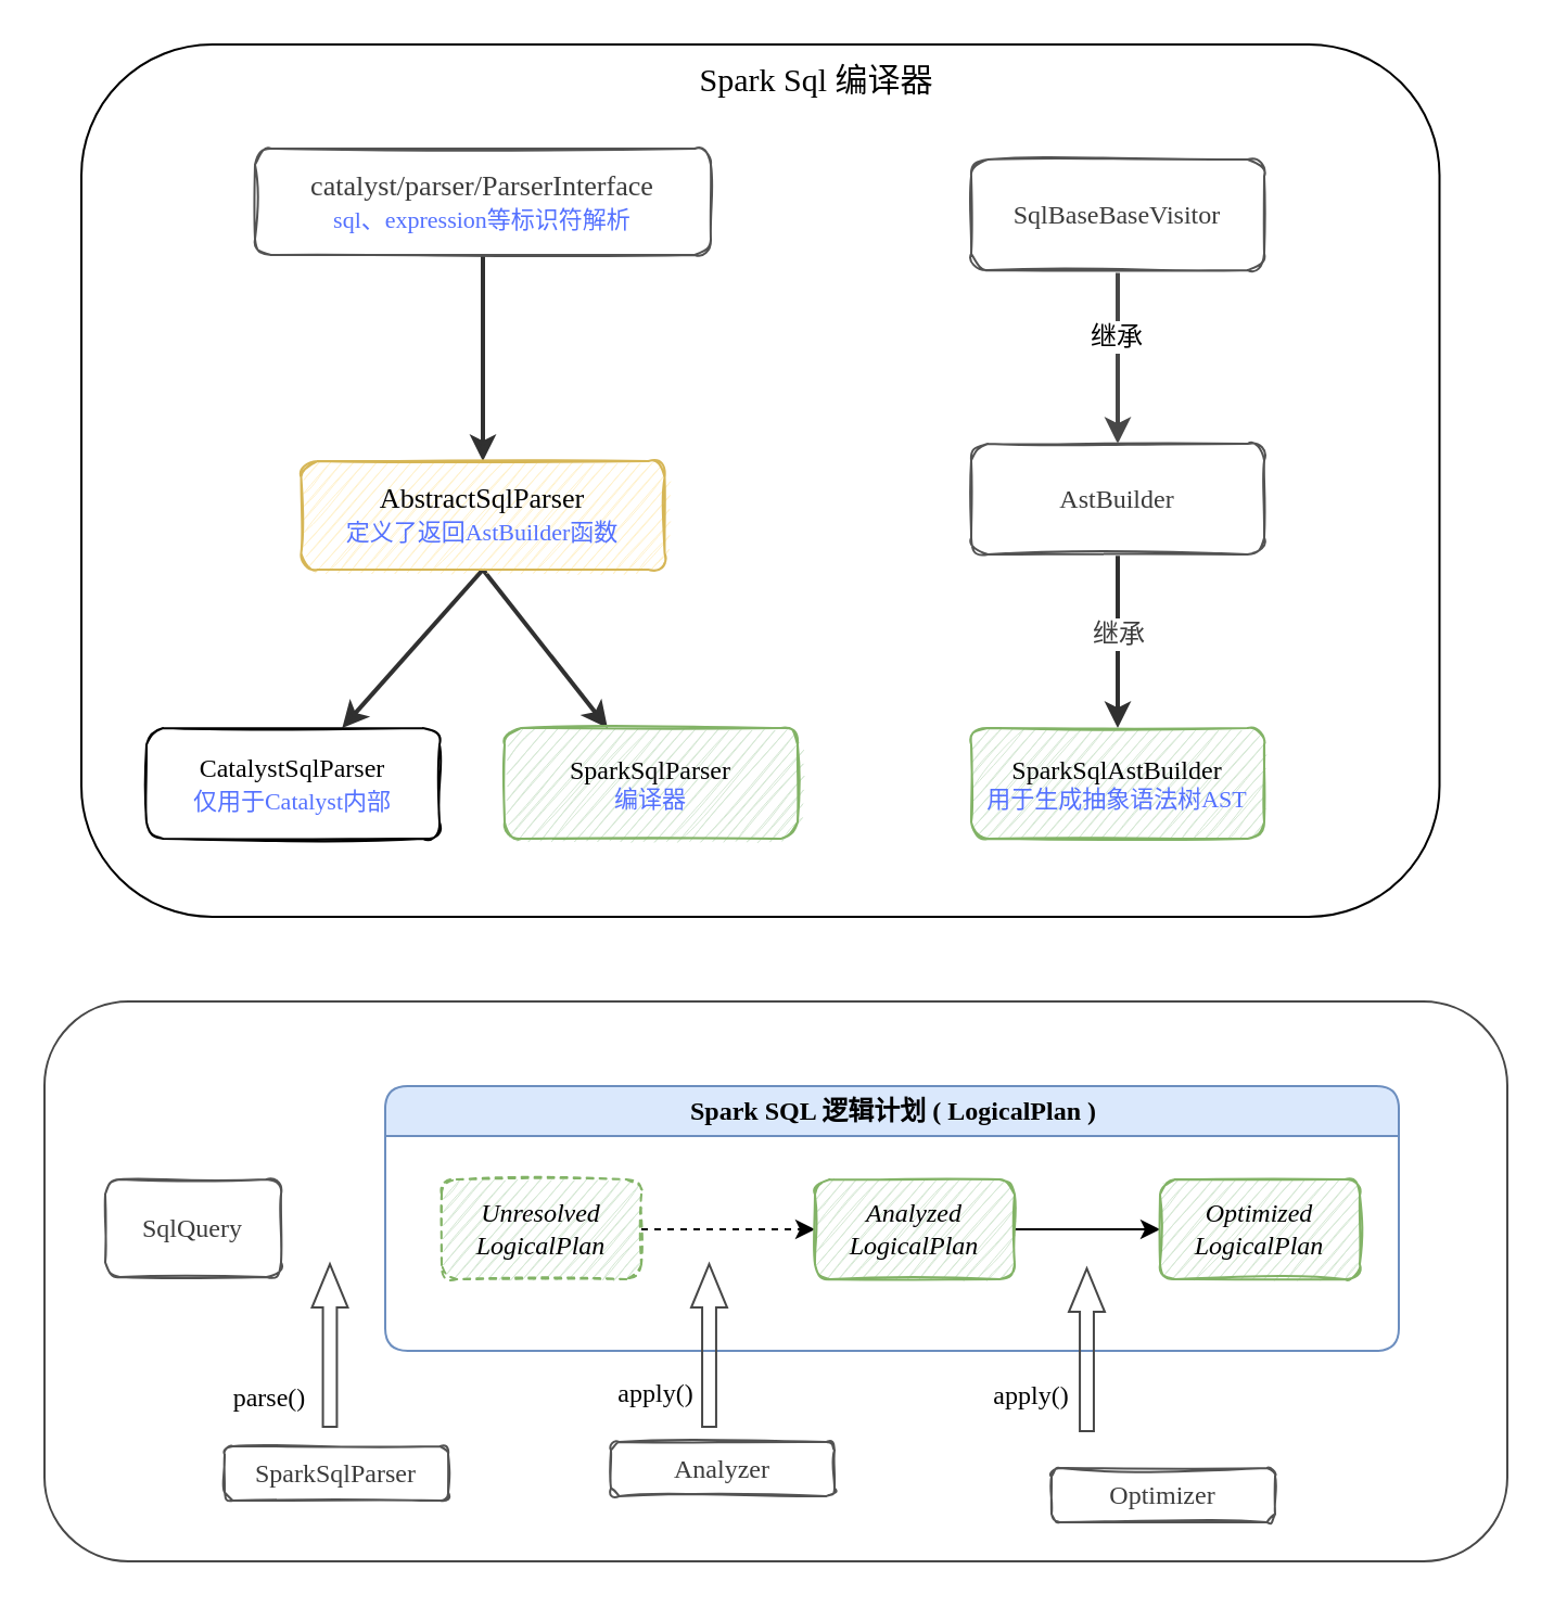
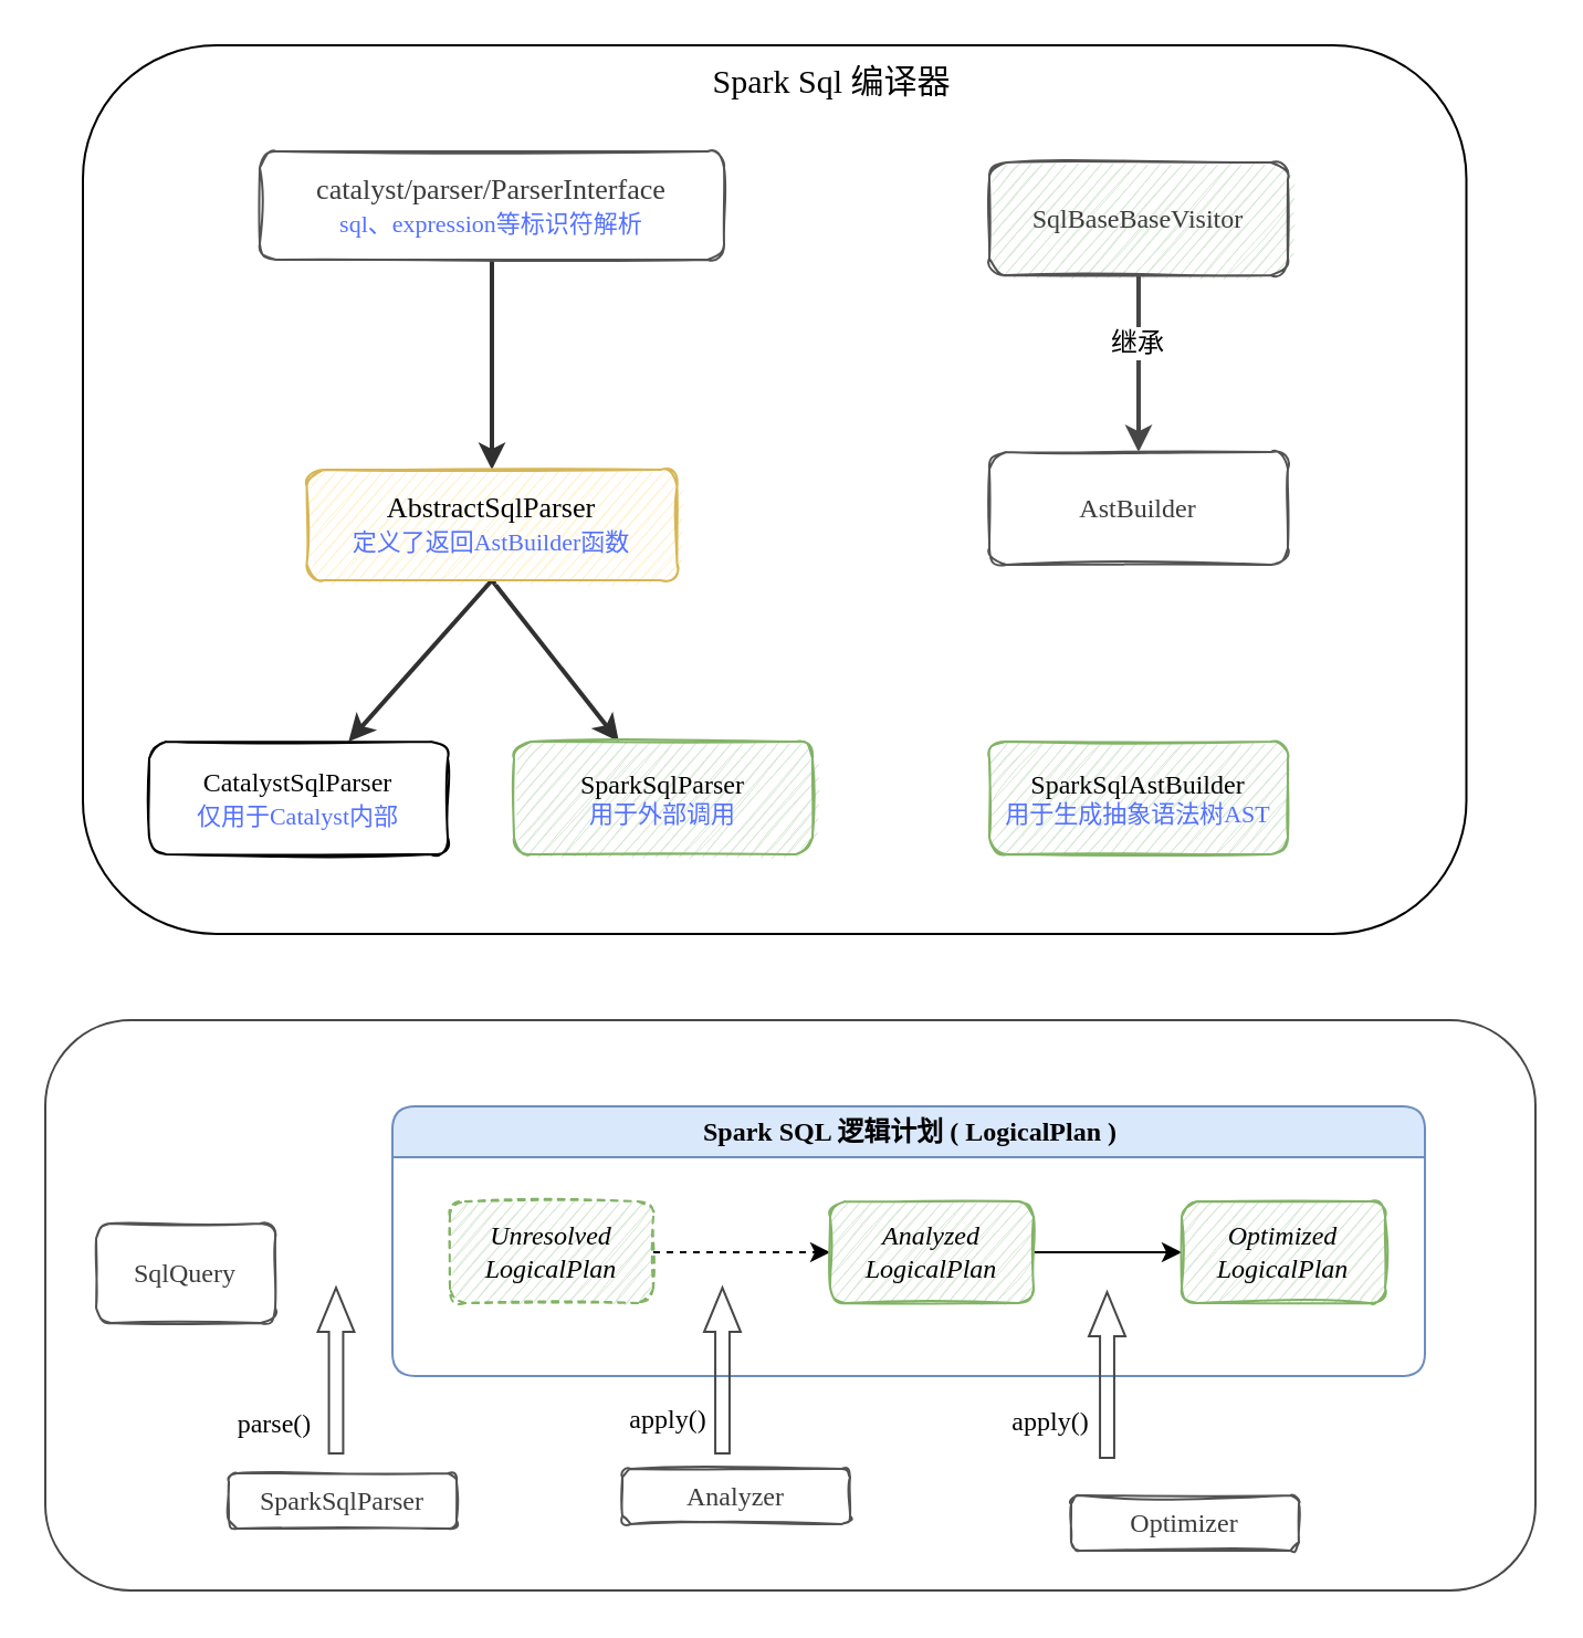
  <mxCell id="0" />
  <mxCell id="1" parent="0" />
  <mxCell id="2" value="" style="rounded=1;whiteSpace=wrap;html=1;shadow=0;labelBackgroundColor=none;sketch=0;fontFamily=Comic Sans MS;fontSize=12;fontColor=default;strokeColor=#474747;fillColor=none;" vertex="1" parent="1"><mxGeometry x="20" y="461" width="674" height="258" as="geometry" /></mxCell>
  <mxCell id="3" value="" style="rounded=1;whiteSpace=wrap;html=1;shadow=0;labelBackgroundColor=none;sketch=0;fontFamily=Comic Sans MS;fontSize=12;fillColor=none;" vertex="1" parent="1"><mxGeometry x="37" y="20" width="625.75" height="402" as="geometry" /></mxCell>
  <mxCell id="4" value="Spark SQL 逻辑计划 ( LogicalPlan )" style="swimlane;rounded=1;labelBackgroundColor=none;sketch=0;fontFamily=Comic Sans MS;fontSize=12;strokeColor=#6c8ebf;fillColor=#dae8fc;html=1;swimlaneLine=1;shadow=0;horizontal=1;connectable=1;allowArrows=1;dropTarget=1;collapsible=0;expand=1;" vertex="1" parent="1"><mxGeometry x="177" y="500" width="467" height="122" as="geometry"><mxRectangle x="173" y="448" width="230" height="23" as="alternateBounds" /></mxGeometry></mxCell>
  <mxCell id="5" value="" style="html=1;shadow=0;dashed=0;align=center;verticalAlign=middle;shape=mxgraph.arrows2.arrow;dy=0.61;dx=20;direction=north;notch=0;rounded=1;labelBackgroundColor=none;sketch=0;fontFamily=Comic Sans MS;fontSize=12;fontColor=default;strokeColor=#474747;fillColor=none;" vertex="1" parent="4"><mxGeometry x="141" y="82" width="16.5" height="75" as="geometry" /></mxCell>
  <mxCell id="6" value="" style="html=1;shadow=0;dashed=0;align=center;verticalAlign=middle;shape=mxgraph.arrows2.arrow;dy=0.61;dx=20;direction=north;notch=0;rounded=1;labelBackgroundColor=none;sketch=0;fontFamily=Comic Sans MS;fontSize=12;fontColor=default;strokeColor=#474747;fillColor=none;" vertex="1" parent="4"><mxGeometry x="315" y="84" width="16.5" height="75" as="geometry" /></mxCell>
  <mxCell id="7" value="" style="rounded=0;orthogonalLoop=1;jettySize=auto;html=1;fontFamily=Comic Sans MS;fontColor=#3D3D3D;strokeWidth=2;strokeColor=#303030;" parent="1" source="8" target="11" edge="1"><mxGeometry relative="1" as="geometry" /></mxCell>
  <mxCell id="8" value="&lt;div style=&quot;font-size: 9.8pt&quot;&gt;catalyst/parser/ParserInterfac&lt;span style=&quot;font-size: 9.8pt&quot;&gt;e&lt;/span&gt;&lt;/div&gt;&lt;div&gt;&lt;font color=&quot;#5471ff&quot; style=&quot;font-size: 11px&quot;&gt;sql、expression等标识符解析&lt;/font&gt;&lt;/div&gt;" style="rounded=1;whiteSpace=wrap;html=1;fontFamily=Comic Sans MS;fontColor=#3B3B3B;labelBackgroundColor=none;sketch=1;glass=0;shadow=0;strokeColor=#525252;" parent="1" vertex="1"><mxGeometry x="117" y="68" width="210" height="49" as="geometry" /></mxCell>
  <mxCell id="9" value="" style="rounded=0;orthogonalLoop=1;jettySize=auto;html=1;strokeWidth=2;fontFamily=Comic Sans MS;fontColor=#3D3D3D;exitX=0.5;exitY=1;exitDx=0;exitDy=0;strokeColor=#303030;" parent="1" source="11" target="12" edge="1"><mxGeometry relative="1" as="geometry" /></mxCell>
  <mxCell id="10" style="rounded=0;orthogonalLoop=1;jettySize=auto;html=1;strokeWidth=2;fontFamily=Comic Sans MS;fontColor=#3D3D3D;exitX=0.5;exitY=1;exitDx=0;exitDy=0;strokeColor=#303030;" parent="1" source="11" target="13" edge="1"><mxGeometry relative="1" as="geometry" /></mxCell>
  <mxCell id="11" value="&lt;div style=&quot;font-size: 9.8pt&quot;&gt;AbstractSqlParser&lt;/div&gt;&lt;div&gt;&lt;font style=&quot;font-size: 11px&quot; color=&quot;#5471ff&quot;&gt;定义了返回AstBuilder函数&lt;/font&gt;&lt;/div&gt;" style="rounded=1;whiteSpace=wrap;html=1;fontFamily=Comic Sans MS;labelBackgroundColor=none;shadow=0;glass=0;comic=1;fillColor=#fff2cc;strokeColor=#d6b656;allowArrows=1;connectable=1;portConstraintRotation=0;imageAspect=1;absoluteArcSize=0;noLabel=0;snapToPoint=0;perimeter=rectanglePerimeter;autosize=0;container=0;dropTarget=0;collapsible=0;recursiveResize=1;expand=1;editable=1;movable=1;resizable=1;movableLabel=0;treeFolding=0;sketch=1;" parent="1" vertex="1"><mxGeometry x="138.25" y="212" width="167.5" height="50" as="geometry" /></mxCell>
  <mxCell id="12" value="&lt;div&gt;&lt;div style=&quot;font-size: 12px&quot;&gt;CatalystSqlParser&lt;/div&gt;&lt;div&gt;&lt;font style=&quot;font-size: 11px&quot; color=&quot;#5471ff&quot;&gt;仅用于Catalyst内部&lt;/font&gt;&lt;/div&gt;&lt;/div&gt;" style="rounded=1;whiteSpace=wrap;html=1;fontFamily=Comic Sans MS;fontColor=#000000;labelBackgroundColor=none;fontSize=12;sketch=1;" parent="1" vertex="1"><mxGeometry x="67" y="335" width="135" height="51" as="geometry" /></mxCell>
- <mxCell id="13" value="&lt;div&gt;&lt;font style=&quot;font-size: 12px&quot;&gt;SparkSqlParser&lt;/font&gt;&lt;/div&gt;&lt;div style=&quot;font-size: 11px&quot;&gt;&lt;font style=&quot;font-size: 11px&quot; color=&quot;#5471ff&quot;&gt;编译器&lt;/font&gt;&lt;/div&gt;" style="rounded=1;whiteSpace=wrap;html=1;fontFamily=Comic Sans MS;labelBackgroundColor=none;sketch=1;fillColor=#d5e8d4;strokeColor=#82b366;" parent="1" vertex="1"><mxGeometry x="232" y="335" width="135" height="51" as="geometry" /></mxCell>
- <mxCell id="14" value="" style="edgeStyle=none;rounded=0;orthogonalLoop=1;jettySize=auto;html=1;strokeWidth=2;fontFamily=Comic Sans MS;fontSize=12;fontColor=#3D3D3D;startArrow=classic;startFill=1;endArrow=none;endFill=0;strokeColor=#303030;" parent="1" source="16" target="19" edge="1"><mxGeometry relative="1" as="geometry" /></mxCell>
- <mxCell id="15" value="继承" style="edgeLabel;html=1;align=center;verticalAlign=middle;resizable=0;points=[];fontSize=12;fontFamily=Comic Sans MS;fontColor=#3D3D3D;" parent="14" vertex="1" connectable="0"><mxGeometry x="0.108" relative="1" as="geometry"><mxPoint as="offset" /></mxGeometry></mxCell>
+ <mxCell id="13" value="&lt;div&gt;&lt;font style=&quot;font-size: 12px&quot;&gt;SparkSqlParser&lt;/font&gt;&lt;/div&gt;&lt;div style=&quot;font-size: 11px&quot;&gt;&lt;font style=&quot;font-size: 11px&quot; color=&quot;#5471ff&quot;&gt;用于外部调用&lt;/font&gt;&lt;/div&gt;" style="rounded=1;whiteSpace=wrap;html=1;fontFamily=Comic Sans MS;labelBackgroundColor=none;sketch=1;fillColor=#d5e8d4;strokeColor=#82b366;" parent="1" vertex="1"><mxGeometry x="232" y="335" width="135" height="51" as="geometry" /></mxCell>
  <mxCell id="16" value="&lt;div&gt;&lt;font style=&quot;font-size: 12px&quot;&gt;SparkSqlAstBuilder&lt;/font&gt;&lt;/div&gt;&lt;div style=&quot;font-size: 11px&quot;&gt;&lt;font style=&quot;font-size: 11px&quot; color=&quot;#5471ff&quot;&gt;用于生成抽象语法树AST&lt;/font&gt;&lt;/div&gt;" style="rounded=1;whiteSpace=wrap;html=1;fontFamily=Comic Sans MS;labelBackgroundColor=none;shadow=0;comic=1;glass=0;sketch=1;fillColor=#d5e8d4;strokeColor=#82b366;" parent="1" vertex="1"><mxGeometry x="447" y="335" width="135" height="51" as="geometry" /></mxCell>
  <mxCell id="17" value="" style="edgeStyle=none;rounded=1;orthogonalLoop=1;jettySize=auto;html=1;startArrow=classic;startFill=1;endArrow=none;endFill=0;strokeWidth=2;fontFamily=Comic Sans MS;fontSize=12;fontColor=#3D3D3D;strokeColor=#474747;" parent="1" source="19" target="20" edge="1"><mxGeometry relative="1" as="geometry" /></mxCell>
  <mxCell id="18" value="继承" style="edgeLabel;html=1;align=center;verticalAlign=middle;resizable=0;points=[];fontSize=12;fontFamily=Comic Sans MS;fontColor=#000000;" parent="17" vertex="1" connectable="0"><mxGeometry x="0.25" y="1" relative="1" as="geometry"><mxPoint as="offset" /></mxGeometry></mxCell>
  <mxCell id="19" value="&lt;div&gt;&lt;font style=&quot;font-size: 12px&quot;&gt;AstBuilder&lt;/font&gt;&lt;/div&gt;" style="rounded=1;whiteSpace=wrap;html=1;fontFamily=Comic Sans MS;fontColor=#3B3B3B;labelBackgroundColor=none;sketch=1;strokeColor=#525252;" parent="1" vertex="1"><mxGeometry x="447" y="204" width="135" height="51" as="geometry" /></mxCell>
- <mxCell id="20" value="&lt;div&gt;&lt;font style=&quot;font-size: 12px&quot;&gt;SqlBaseBaseVisitor&lt;/font&gt;&lt;/div&gt;" style="rounded=1;whiteSpace=wrap;html=1;fontFamily=Comic Sans MS;fontColor=#3B3B3B;labelBackgroundColor=none;sketch=1;strokeColor=#525252;" parent="1" vertex="1"><mxGeometry x="447" y="73" width="135" height="51" as="geometry" /></mxCell>
+ <mxCell id="20" value="&lt;div&gt;&lt;font style=&quot;font-size: 12px&quot;&gt;SqlBaseBaseVisitor&lt;/font&gt;&lt;/div&gt;" style="rounded=1;whiteSpace=wrap;html=1;fontFamily=Comic Sans MS;fontColor=#3B3B3B;labelBackgroundColor=none;sketch=1;strokeColor=#525252;fillColor=#d5e8d4;" parent="1" vertex="1"><mxGeometry x="447" y="73" width="135" height="51" as="geometry" /></mxCell>
  <mxCell id="21" value="Spark Sql 编译器" style="text;html=1;strokeColor=none;fillColor=none;align=center;verticalAlign=middle;whiteSpace=wrap;rounded=0;fontFamily=Comic Sans MS;fontSize=15;" vertex="1" parent="1"><mxGeometry x="298" y="20" width="156" height="31" as="geometry" /></mxCell>
  <mxCell id="22" value="" style="edgeStyle=orthogonalEdgeStyle;rounded=0;orthogonalLoop=1;jettySize=auto;html=1;fontFamily=Comic Sans MS;fontSize=12;fontColor=default;dashed=1;" edge="1" parent="1" source="23" target="26"><mxGeometry relative="1" as="geometry" /></mxCell>
  <mxCell id="23" value="Unresolved&lt;br&gt;LogicalPlan" style="rounded=1;whiteSpace=wrap;html=1;labelBackgroundColor=none;sketch=1;fontFamily=Comic Sans MS;fontSize=12;fontColor=default;strokeColor=#82b366;fillColor=#d5e8d4;fontStyle=2;dashed=1;" vertex="1" parent="1"><mxGeometry x="203" y="543" width="92" height="46" as="geometry" /></mxCell>
- <mxCell id="24" value="&lt;div&gt;&lt;font style=&quot;font-size: 12px&quot;&gt;SqlQuery&lt;/font&gt;&lt;/div&gt;" style="rounded=1;whiteSpace=wrap;html=1;fontFamily=Comic Sans MS;fontColor=#3B3B3B;labelBackgroundColor=none;sketch=1;strokeColor=#525252;" vertex="1" parent="1"><mxGeometry x="48" y="543" width="81" height="45" as="geometry" /></mxCell>
+ <mxCell id="24" value="&lt;div&gt;&lt;font style=&quot;font-size: 12px&quot;&gt;SqlQuery&lt;/font&gt;&lt;/div&gt;" style="rounded=1;whiteSpace=wrap;html=1;fontFamily=Comic Sans MS;fontColor=#3B3B3B;labelBackgroundColor=none;sketch=1;strokeColor=#525252;" vertex="1" parent="1"><mxGeometry x="43" y="553" width="81" height="45" as="geometry" /></mxCell>
  <mxCell id="25" value="" style="edgeStyle=orthogonalEdgeStyle;rounded=0;orthogonalLoop=1;jettySize=auto;html=1;fontFamily=Comic Sans MS;fontSize=12;fontColor=default;" edge="1" parent="1" source="26" target="27"><mxGeometry relative="1" as="geometry" /></mxCell>
  <mxCell id="26" value="Analyzed&lt;br&gt;LogicalPlan" style="rounded=1;whiteSpace=wrap;html=1;labelBackgroundColor=none;sketch=1;fontFamily=Comic Sans MS;fontSize=12;fontColor=default;strokeColor=#82b366;fillColor=#d5e8d4;fontStyle=2" vertex="1" parent="1"><mxGeometry x="375" y="543" width="92" height="46" as="geometry" /></mxCell>
  <mxCell id="27" value="Optimized&lt;br&gt;LogicalPlan" style="rounded=1;whiteSpace=wrap;html=1;labelBackgroundColor=none;sketch=1;fontFamily=Comic Sans MS;fontSize=12;fontColor=default;strokeColor=#82b366;fillColor=#d5e8d4;fontStyle=2" vertex="1" parent="1"><mxGeometry x="534" y="543" width="92" height="46" as="geometry" /></mxCell>
  <mxCell id="28" value="SparkSqlParser" style="rounded=1;whiteSpace=wrap;html=1;fontFamily=Comic Sans MS;fontColor=#3B3B3B;labelBackgroundColor=none;sketch=1;strokeColor=#525252;" vertex="1" parent="1"><mxGeometry x="103" y="666" width="103" height="25" as="geometry" /></mxCell>
  <mxCell id="29" value="" style="html=1;shadow=0;dashed=0;align=center;verticalAlign=middle;shape=mxgraph.arrows2.arrow;dy=0.61;dx=20;direction=north;notch=0;rounded=1;labelBackgroundColor=none;sketch=0;fontFamily=Comic Sans MS;fontSize=12;fontColor=default;strokeColor=#474747;fillColor=none;" vertex="1" parent="1"><mxGeometry x="143.25" y="582" width="16.5" height="75" as="geometry" /></mxCell>
  <mxCell id="30" value="Analyzer" style="rounded=1;whiteSpace=wrap;html=1;fontFamily=Comic Sans MS;fontColor=#3B3B3B;labelBackgroundColor=none;sketch=1;strokeColor=#525252;" vertex="1" parent="1"><mxGeometry x="281" y="664" width="103" height="25" as="geometry" /></mxCell>
  <mxCell id="31" value="Optimizer" style="rounded=1;whiteSpace=wrap;html=1;fontFamily=Comic Sans MS;fontColor=#3B3B3B;labelBackgroundColor=none;sketch=1;strokeColor=#525252;" vertex="1" parent="1"><mxGeometry x="484" y="676" width="103" height="25" as="geometry" /></mxCell>
  <mxCell id="32" value="parse()" style="text;html=1;strokeColor=none;fillColor=none;align=center;verticalAlign=middle;whiteSpace=wrap;rounded=0;shadow=0;labelBackgroundColor=none;sketch=0;fontFamily=Comic Sans MS;fontSize=12;fontColor=default;" vertex="1" parent="1"><mxGeometry x="94" y="629" width="60" height="30" as="geometry" /></mxCell>
  <mxCell id="33" value="apply()" style="text;html=1;strokeColor=none;fillColor=none;align=center;verticalAlign=middle;whiteSpace=wrap;rounded=0;shadow=0;labelBackgroundColor=none;sketch=0;fontFamily=Comic Sans MS;fontSize=12;fontColor=default;" vertex="1" parent="1"><mxGeometry x="272" y="627" width="60" height="30" as="geometry" /></mxCell>
  <mxCell id="34" value="apply()" style="text;html=1;strokeColor=none;fillColor=none;align=center;verticalAlign=middle;whiteSpace=wrap;rounded=0;shadow=0;labelBackgroundColor=none;sketch=0;fontFamily=Comic Sans MS;fontSize=12;fontColor=default;" vertex="1" parent="1"><mxGeometry x="445" y="628" width="60" height="30" as="geometry" /></mxCell>
